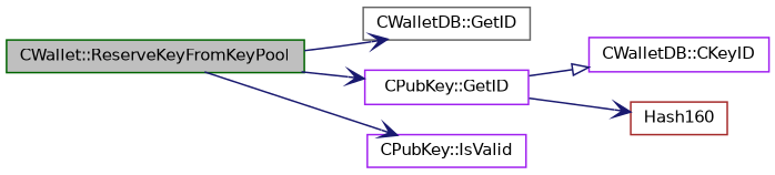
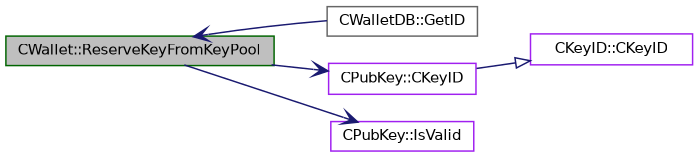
  digraph {
    rankdir=LR
    node [color=purple fillcolor=white fontname=Helvetica fontsize=10 shape=record style=filled]
    edge [arrowhead=vee color=midnightblue fontname=Helvetica fontsize=10 labelfontname=Helvetica labelfontsize=10 style=solid]
    n1 [color=darkgreen fillcolor=grey75 fontcolor=black height=0.2 label="CWallet::ReserveKeyFromKeyPool" width=0.4]
    n2 [color=gray40 height=0.2 label="CWalletDB::GetID" width=0.4]
-   n3 [height=0.2 label="CPubKey::GetID" width=0.4]
+   n3 [height=0.2 label="CPubKey::CKeyID" width=0.4]
    n4 [height=0.2 label="CPubKey::IsValid" width=0.4]
-   n5 [height=0.2 label="CWalletDB::CKeyID" width=0.4]
-   n6 [color=brown height=0.2 label=Hash160 width=0.4]
-   n1 -> n2
+   n5 [height=0.2 label="CKeyID::CKeyID" width=0.4]
+   n2 -> n1
    n1 -> n3
    n1 -> n4
    n3 -> n5 [arrowhead=onormal]
-   n3 -> n6
  }
